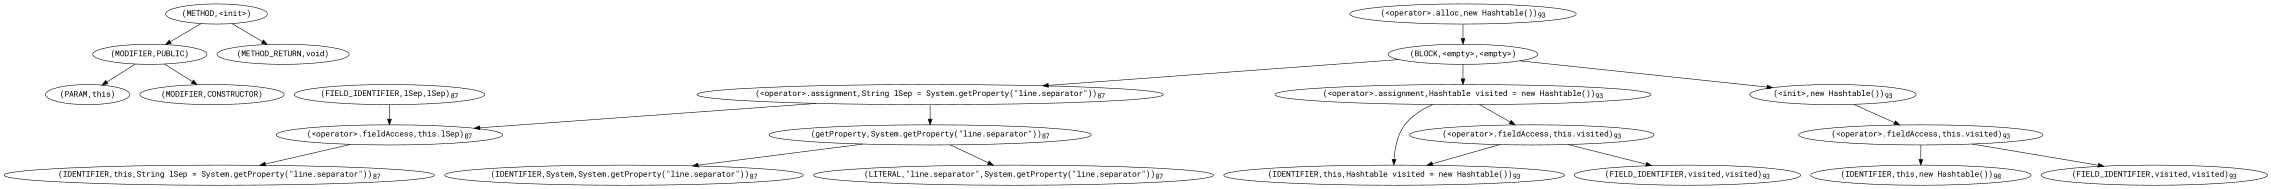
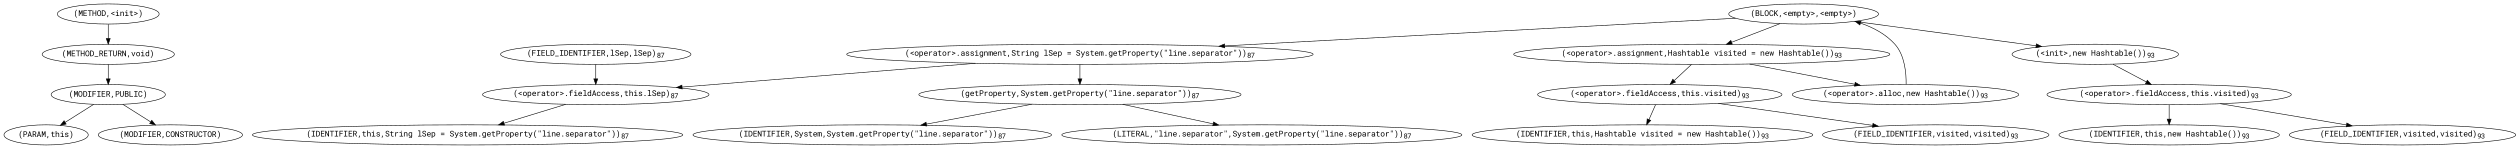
  digraph {
    fontname="Roboto Mono"
    node [fontname="Roboto Mono"]
    edge [fontname="Roboto Mono"]
    n1 [label=<(METHOD,&lt;init&gt;)>]
    n2 [label=<(MODIFIER,PUBLIC)>]
    n3 [label=<(METHOD_RETURN,void)>]
    n4 [label=<(PARAM,this)>]
    n5 [label=<(BLOCK,&lt;empty&gt;,&lt;empty&gt;)>]
    n6 [label=<(&lt;operator&gt;.assignment,String lSep = System.getProperty(&quot;line.separator&quot;))<SUB>87</SUB>>]
    n7 [label=<(&lt;operator&gt;.assignment,Hashtable visited = new Hashtable())<SUB>93</SUB>>]
    n8 [label=<(&lt;init&gt;,new Hashtable())<SUB>93</SUB>>]
    n9 [label=<(MODIFIER,CONSTRUCTOR)>]
    n10 [label=<(&lt;operator&gt;.fieldAccess,this.lSep)<SUB>87</SUB>>]
    n11 [label=<(getProperty,System.getProperty(&quot;line.separator&quot;))<SUB>87</SUB>>]
    n12 [label=<(&lt;operator&gt;.fieldAccess,this.visited)<SUB>93</SUB>>]
    n13 [label=<(&lt;operator&gt;.alloc,new Hashtable())<SUB>93</SUB>>]
    n14 [label=<(&lt;operator&gt;.fieldAccess,this.visited)<SUB>93</SUB>>]
    n15 [label=<(IDENTIFIER,this,String lSep = System.getProperty(&quot;line.separator&quot;))<SUB>87</SUB>>]
    n16 [label=<(IDENTIFIER,System,System.getProperty(&quot;line.separator&quot;))<SUB>87</SUB>>]
    n17 [label=<(LITERAL,&quot;line.separator&quot;,System.getProperty(&quot;line.separator&quot;))<SUB>87</SUB>>]
    n18 [label=<(FIELD_IDENTIFIER,lSep,lSep)<SUB>87</SUB>>]
    n19 [label=<(IDENTIFIER,this,Hashtable visited = new Hashtable())<SUB>93</SUB>>]
    n20 [label=<(FIELD_IDENTIFIER,visited,visited)<SUB>93</SUB>>]
-   n21 [label=<(IDENTIFIER,this,new Hashtable())<SUB>98</SUB>>]
+   n21 [label=<(IDENTIFIER,this,new Hashtable())<SUB>93</SUB>>]
    n22 [label=<(FIELD_IDENTIFIER,visited,visited)<SUB>93</SUB>>]
-   n1 -> n2
+   n3 -> n2
    n1 -> n3
    n2 -> n4
    n2 -> n9
    n5 -> n6
    n5 -> n7
    n5 -> n8
    n6 -> n10
    n6 -> n11
    n7 -> n12
-   n7 -> n19
+   n7 -> n13
    n8 -> n14
    n10 -> n15
    n11 -> n16
    n11 -> n17
    n12 -> n19
    n12 -> n20
    n13 -> n5
    n14 -> n21
    n14 -> n22
    n18 -> n10
  }
